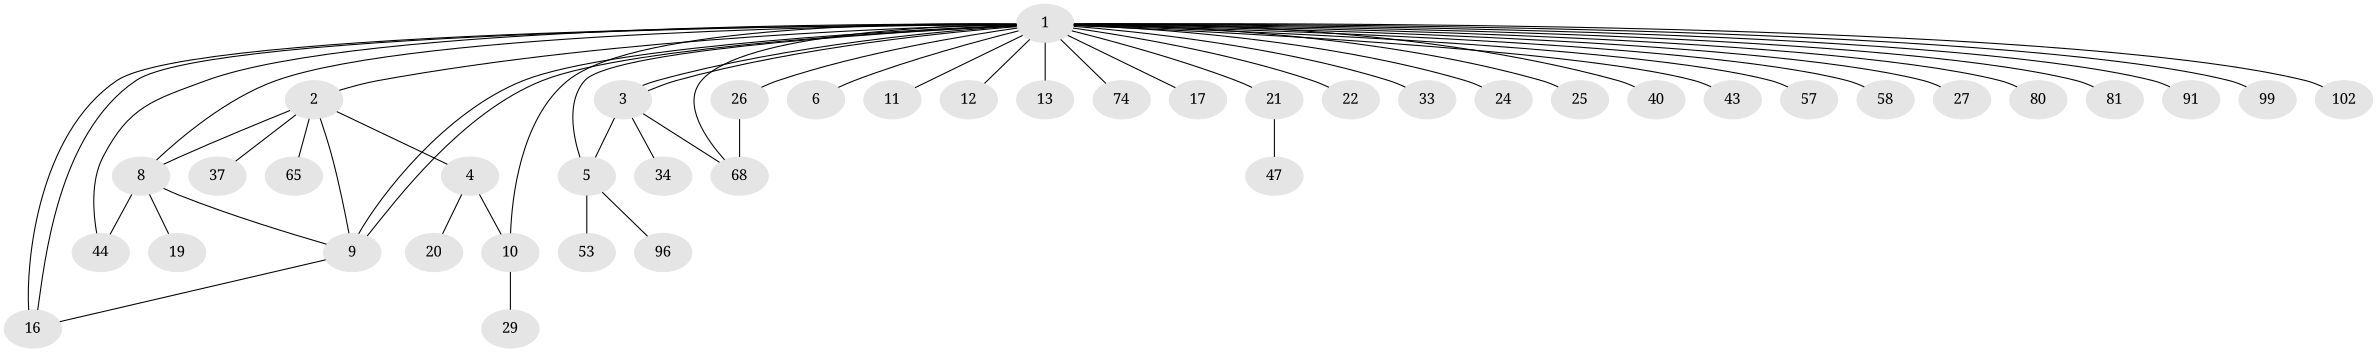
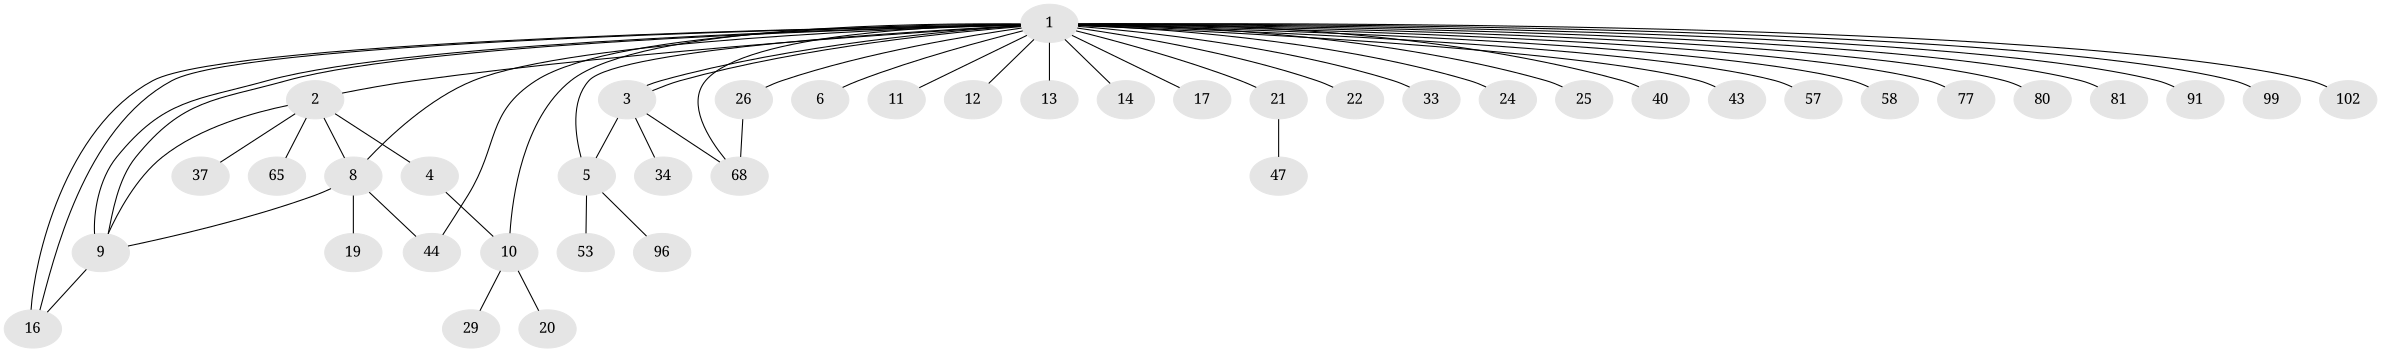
  graph {
    fontname="Noto Serif"
    node [color=gray90 fontname="Noto Serif" style=filled]
    edge [fontname="Noto Serif"]
    1
    2
    3 [super="+32+7+15"]
    5 [super="+27"]
    6 [super="+67+56+51"]
    8 [super="+72+84+52"]
    9 [super="+18+38+63+87+62+46+35"]
    10 [super="+79"]
    11
    12
    13
-   14 [label=74]
+   14
    16 [super="+41+75+82+101+103+85+49+31+39"]
    17
    21 [super="+66+30"]
    22
    n17 [label=33]
    24
    25 [super="+33"]
    26 [super="+59+74+70+34"]
    40
    43
    44 [super="+50"]
    57 [super="+104"]
    58
    68 [super="+105"]
-   77 [label=27]
+   77
    80
    81
    91
    99
    102
    4 [super="+73"]
    37
    65 [super="+69"]
    n36 [label=34 super="+54"]
    53
    96
    19
    29 [super="+64+97"]
    47 [super="+48"]
    20 [super="+45+88"]
    1 -- 2
    1 -- 3
    1 -- 3
    1 -- 5
    1 -- 6
    1 -- 8 [weight=2]
    1 -- 9
    1 -- 9
    1 -- 10
    1 -- 11
    1 -- 12
    1 -- 13
    1 -- 14
    1 -- 16
    1 -- 16
    1 -- 17
    1 -- 21
    1 -- 22
    1 -- n17
    1 -- 24
    1 -- 25 [weight=2]
    1 -- 26
    1 -- 40
    1 -- 43
    1 -- 44
    1 -- 57
    1 -- 58
    1 -- 68 [weight=2]
    1 -- 77
    1 -- 80
    1 -- 81
    1 -- 91
    1 -- 99
    1 -- 102
    2 -- 8
    2 -- 9
    2 -- 4
    2 -- 37
    2 -- 65
    3 -- 5
    3 -- 68
    3 -- n36
    5 -- 53
    5 -- 96
    8 -- 9
    8 -- 44
    8 -- 19
    9 -- 16
    10 -- 29
    21 -- 47
    26 -- 68
    4 -- 10
-   4 -- 20
+   10 -- 20
  }
